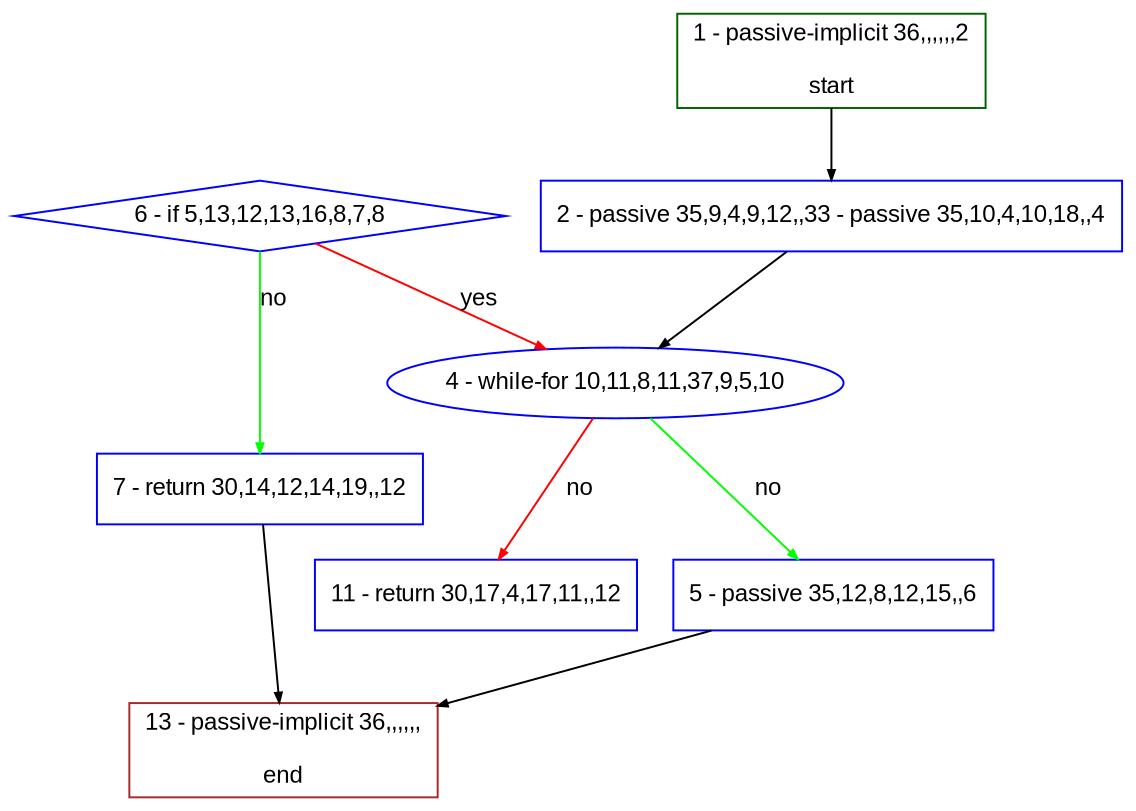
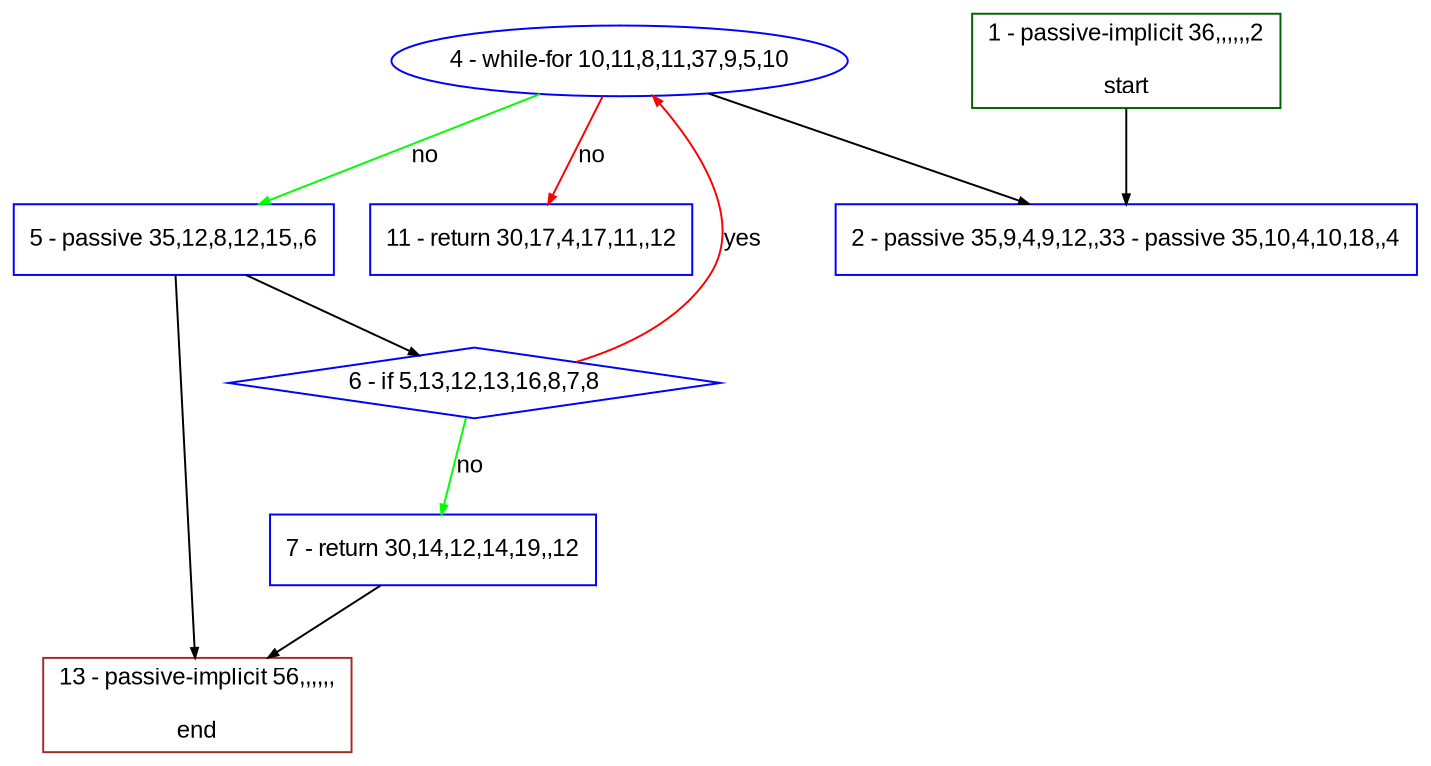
  digraph {
    bgcolor=white
    compound=true
    fillcolor="#FFFFCC"
    fontname=Arial
    fontsize=12
    pack=true
    packmode=clust
    style="rounded,filled"
    node [color="#0000ff" compound=true fillcolor="#ffffff" fixedsize=false fontname=Arial fontsize=12 node_initialized=no shape=box style=filled]
    edge [arrowhead=normal arrowsize=0.5 arrowtail=none color="#000000" compound=true dir=forward fontcolor=black fontname=Arial fontsize=12]
    n1 [label="2 - passive 35,9,4,9,12,,33 - passive 35,10,4,10,18,,4"]
    n2 [label="4 - while-for 10,11,8,11,37,9,5,10" shape=oval]
    n3 [label="5 - passive 35,12,8,12,15,,6"]
    n4 [label="11 - return 30,17,4,17,11,,12"]
    n5 [color="#006400" label="1 - passive-implicit 36,,,,,,2\n\nstart"]
    n6 [label="6 - if 5,13,12,13,16,8,7,8" shape=diamond]
-   n7 [color="#a52a2a" label="13 - passive-implicit 36,,,,,,\n\nend"]
+   n7 [color="#a52a2a" label="13 - passive-implicit 56,,,,,,\n\nend"]
    n8 [label="7 - return 30,14,12,14,19,,12"]
-   n1 -> n2
+   n2 -> n1
    n2 -> n3 [color="#00ff00" label=no]
    n2 -> n4 [color="#ff0000" label=no]
+   n3 -> n6
    n3 -> n7
    n5 -> n1
    n6 -> n2 [color="#ff0000" label=yes]
    n6 -> n8 [color="#00ff00" label=no]
    n8 -> n7
  }
